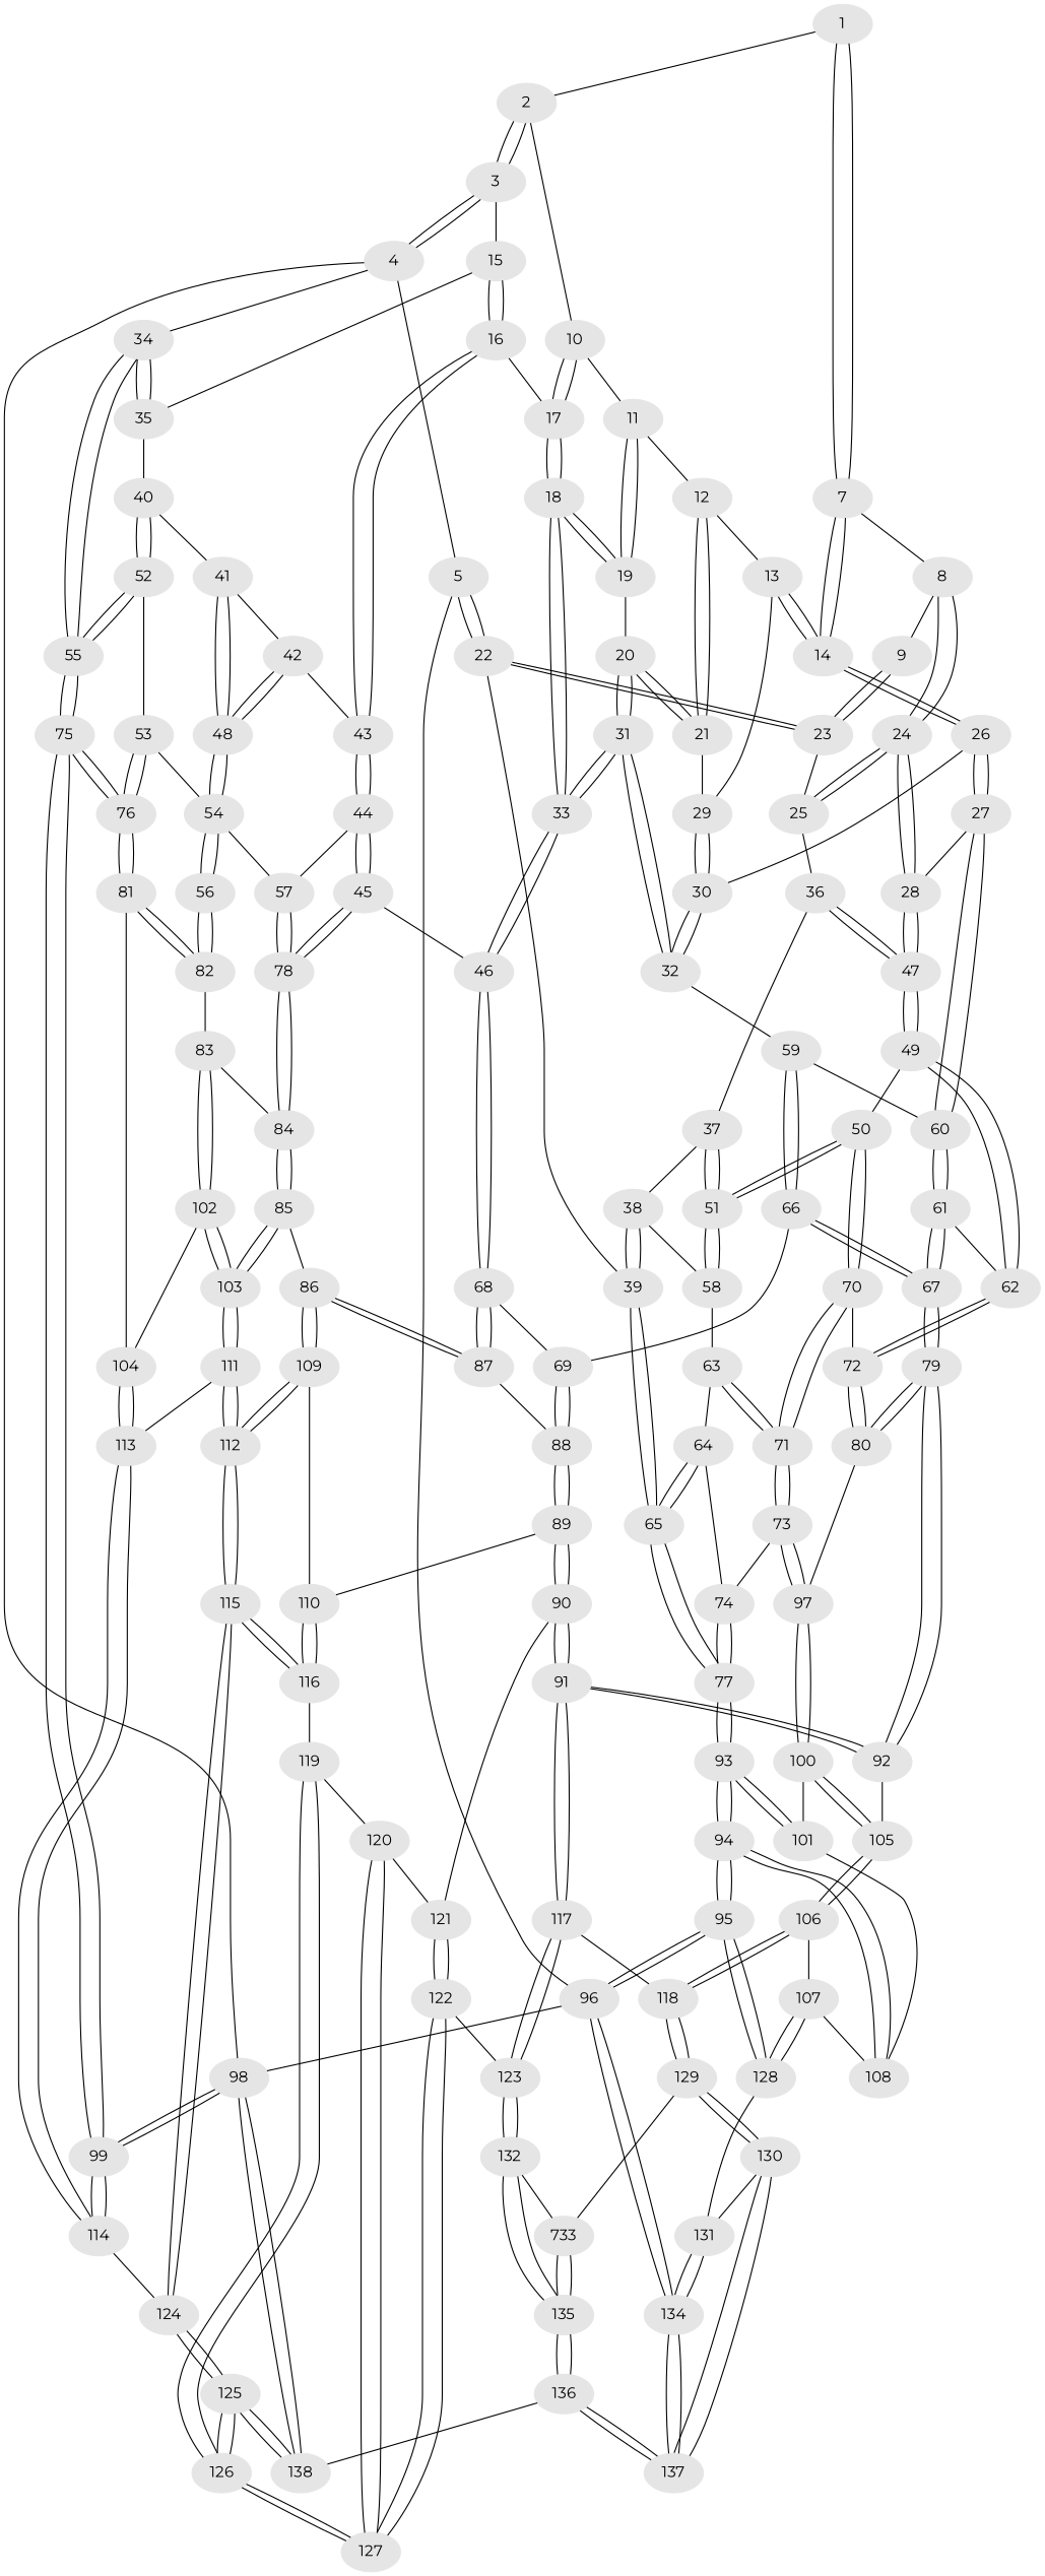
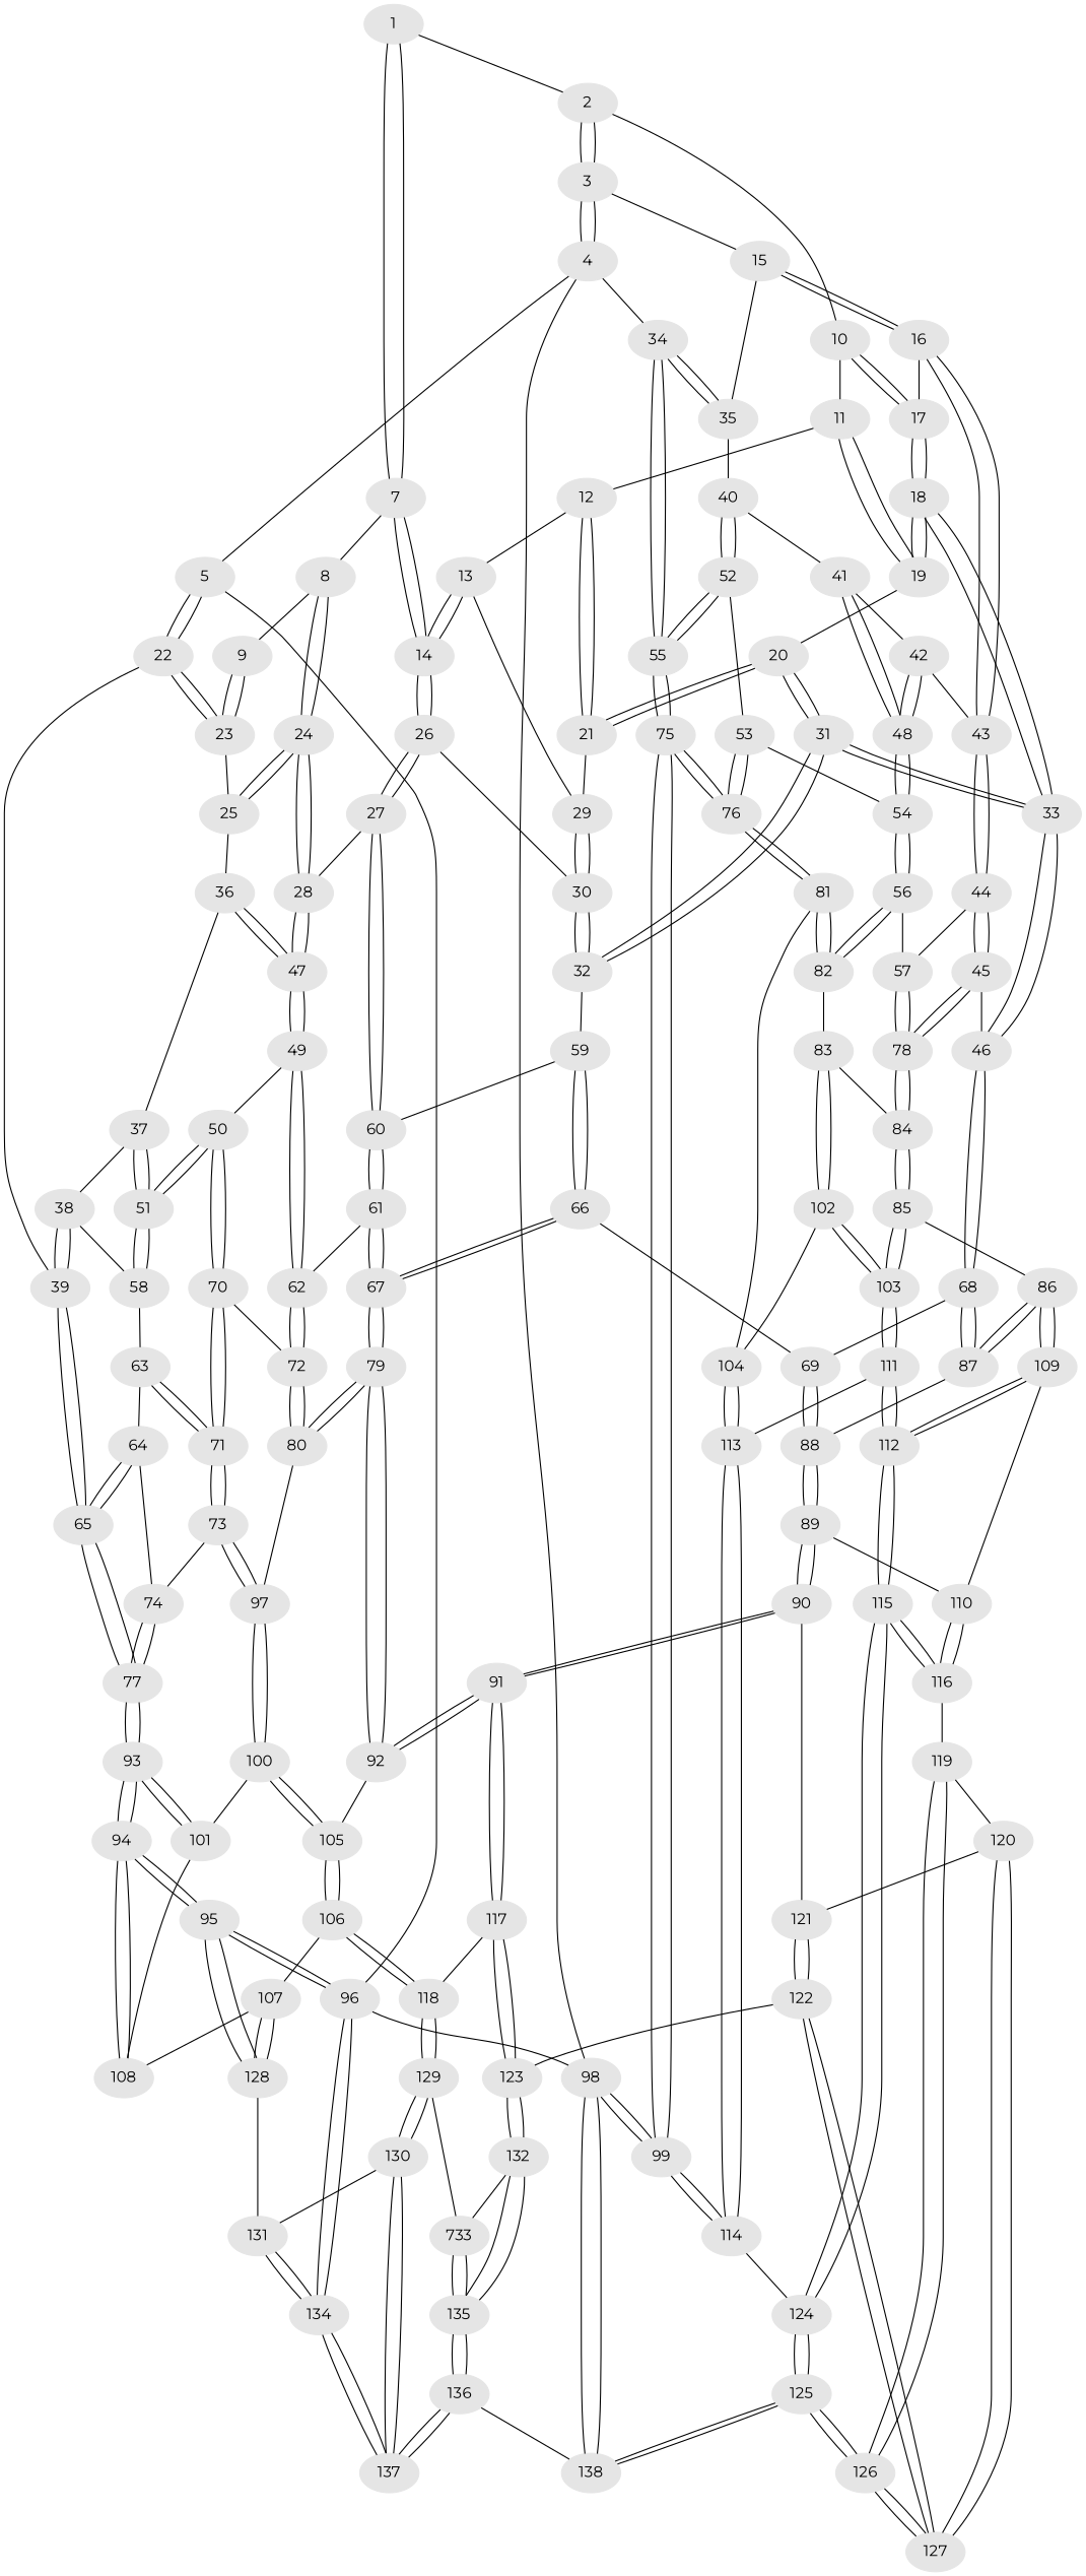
  graph {
    fontname=Montserrat
    node [color=gray90 fontname=Montserrat style=filled]
    edge [fontname=Montserrat]
    1
    2
    7
    3
    10
    8
    14
    4
    15
    11
    17
    5
    34
    98
    16
    35
    22
    96
    55
    99
    138
    23
    39
    134
    9
    24
    26
    25
    28
    12
    19
    18
    13
    21
    20
    29
    30
    27
    43
    40
    44
    33
    46
    31
    32
    65
    36
    47
    37
    60
    61
    49
    59
    66
    68
    75
    41
    52
    38
    51
    58
    63
    77
    42
    48
    53
    54
    45
    57
    78
    84
    69
    87
    50
    62
    56
    70
    72
    71
    76
    81
    82
    83
    64
    67
    79
    80
    74
    73
    93
    88
    92
    89
    97
    100
    114
    104
    94
    101
    85
    105
    113
    102
    103
    86
    109
    111
    110
    112
    90
    91
    121
    116
    117
    122
    118
    123
    106
    95
    108
    128
    131
    137
    124
    107
    129
    115
    119
    125
    120
    126
    132
    130
    n134 [label=733]
    127
    135
    136
    1 -- 2
    1 -- 7
    1 -- 7
    2 -- 3
    2 -- 3
    2 -- 10
    7 -- 8
    7 -- 14
    7 -- 14
    3 -- 4
    3 -- 4
    3 -- 15
    10 -- 11
    10 -- 17
    10 -- 17
    8 -- 9
    8 -- 24
    8 -- 24
    14 -- 26
    14 -- 26
    4 -- 5
    4 -- 34
    4 -- 98
    15 -- 16
    15 -- 16
    15 -- 35
    11 -- 12
    11 -- 19
    11 -- 19
    17 -- 18
    17 -- 18
    5 -- 22
    5 -- 22
    5 -- 96
    34 -- 35
    34 -- 35
    34 -- 55
    34 -- 55
    98 -- 99
    98 -- 99
    98 -- 138
    98 -- 138
    16 -- 17
    16 -- 43
    16 -- 43
    35 -- 40
    22 -- 23
    22 -- 23
    22 -- 39
    96 -- 98
    96 -- 134
    96 -- 134
    55 -- 75
    55 -- 75
    99 -- 114
    99 -- 114
    23 -- 25
    39 -- 65
    39 -- 65
    134 -- 137
    134 -- 137
    9 -- 23
    9 -- 23
    24 -- 25
    24 -- 25
    24 -- 28
    24 -- 28
    26 -- 30
    26 -- 27
    26 -- 27
    25 -- 36
    28 -- 47
    28 -- 47
    12 -- 13
    12 -- 21
    12 -- 21
    19 -- 20
    18 -- 19
    18 -- 19
    18 -- 33
    18 -- 33
    13 -- 14
    13 -- 14
    13 -- 29
    21 -- 29
    20 -- 21
    20 -- 21
    20 -- 31
    20 -- 31
    29 -- 30
    29 -- 30
    30 -- 32
    30 -- 32
    27 -- 28
    27 -- 60
    27 -- 60
    43 -- 44
    43 -- 44
    40 -- 41
    40 -- 52
    40 -- 52
    44 -- 45
    44 -- 45
    44 -- 57
    33 -- 46
    33 -- 46
    46 -- 68
    46 -- 68
    31 -- 33
    31 -- 33
    31 -- 32
    31 -- 32
    32 -- 59
    65 -- 77
    65 -- 77
    36 -- 47
    36 -- 47
    36 -- 37
    47 -- 49
    47 -- 49
    37 -- 38
    37 -- 51
    37 -- 51
    60 -- 61
    60 -- 61
    61 -- 62
    61 -- 67
    61 -- 67
    49 -- 50
    49 -- 62
    49 -- 62
    59 -- 60
    59 -- 66
    59 -- 66
    66 -- 69
    66 -- 67
    66 -- 67
    68 -- 69
    68 -- 87
    68 -- 87
    75 -- 99
    75 -- 99
    75 -- 76
    75 -- 76
    41 -- 42
    41 -- 48
    41 -- 48
    52 -- 55
    52 -- 55
    52 -- 53
    38 -- 39
    38 -- 39
    38 -- 58
    51 -- 58
    51 -- 58
    58 -- 63
    63 -- 71
    63 -- 71
    63 -- 64
    77 -- 93
    77 -- 93
    42 -- 43
    42 -- 48
    42 -- 48
    48 -- 54
    48 -- 54
    53 -- 54
    53 -- 76
    53 -- 76
    54 -- 56
    54 -- 56
    45 -- 46
    45 -- 78
    45 -- 78
    57 -- 78
    57 -- 78
    78 -- 84
    78 -- 84
    84 -- 85
    84 -- 85
    69 -- 88
    69 -- 88
    87 -- 88
    50 -- 51
    50 -- 51
    50 -- 70
    50 -- 70
    62 -- 72
    62 -- 72
-   54 -- 57
+   56 -- 57
    56 -- 82
    56 -- 82
    70 -- 72
    70 -- 71
    70 -- 71
    72 -- 80
    72 -- 80
    71 -- 73
    71 -- 73
    76 -- 81
    76 -- 81
    81 -- 82
    81 -- 82
    81 -- 104
    82 -- 83
    83 -- 84
    83 -- 102
    83 -- 102
    64 -- 65
    64 -- 65
    64 -- 74
    67 -- 79
    67 -- 79
    79 -- 80
    79 -- 80
    79 -- 92
    79 -- 92
    80 -- 97
    74 -- 77
    74 -- 77
    73 -- 74
    73 -- 97
    73 -- 97
    93 -- 94
    93 -- 94
    93 -- 101
    93 -- 101
    88 -- 89
    88 -- 89
    92 -- 105
    89 -- 110
    89 -- 90
    89 -- 90
    97 -- 100
    97 -- 100
    100 -- 101
    100 -- 105
    100 -- 105
    114 -- 124
    104 -- 113
    104 -- 113
    94 -- 95
    94 -- 95
    94 -- 108
    94 -- 108
    101 -- 108
    85 -- 103
    85 -- 103
    85 -- 86
    105 -- 106
    105 -- 106
    113 -- 114
    113 -- 114
    102 -- 104
    102 -- 103
    102 -- 103
    103 -- 111
    103 -- 111
    86 -- 87
    86 -- 87
    86 -- 109
    86 -- 109
    109 -- 110
    109 -- 112
    109 -- 112
    111 -- 113
    111 -- 112
    111 -- 112
    110 -- 116
    110 -- 116
    112 -- 115
    112 -- 115
    90 -- 91
    90 -- 91
    90 -- 121
    91 -- 92
    91 -- 92
    91 -- 117
    91 -- 117
    121 -- 122
    121 -- 122
    116 -- 119
    117 -- 118
    117 -- 123
    117 -- 123
    122 -- 123
    122 -- 127
    122 -- 127
    118 -- 129
    118 -- 129
    123 -- 132
    123 -- 132
    106 -- 118
    106 -- 118
    106 -- 107
    95 -- 96
    95 -- 96
    95 -- 128
    95 -- 128
    128 -- 131
    131 -- 134
    131 -- 134
    124 -- 125
    124 -- 125
    107 -- 108
    107 -- 128
    107 -- 128
    129 -- 130
    129 -- 130
    129 -- n134
    115 -- 116
    115 -- 116
    115 -- 124
    115 -- 124
    119 -- 120
    119 -- 126
    119 -- 126
    125 -- 138
    125 -- 138
    125 -- 126
    125 -- 126
    120 -- 121
    120 -- 127
    120 -- 127
    126 -- 127
    126 -- 127
    132 -- n134
    132 -- 135
    132 -- 135
    130 -- 131
    130 -- 137
    130 -- 137
    n134 -- 135
    n134 -- 135
    135 -- 136
    135 -- 136
    136 -- 138
    136 -- 137
    136 -- 137
  }
